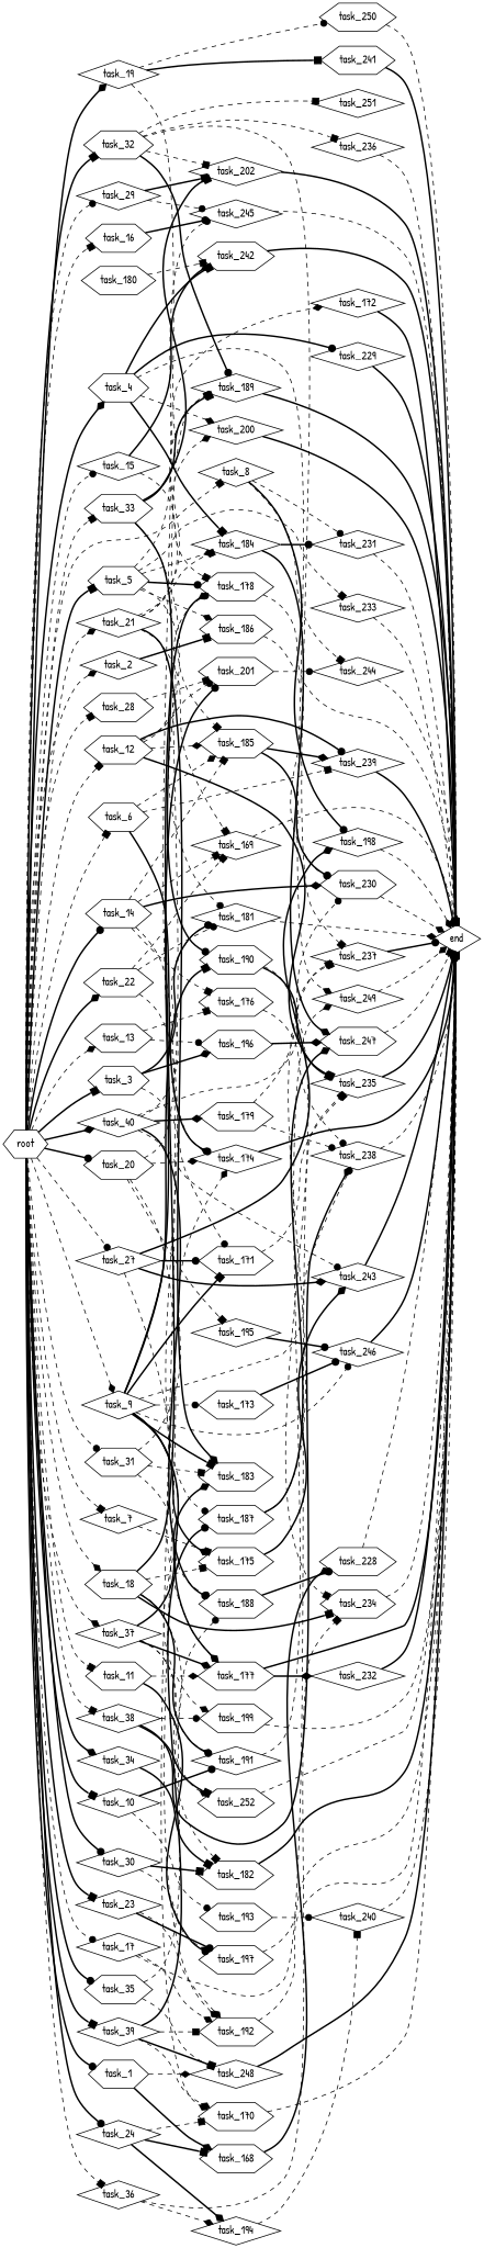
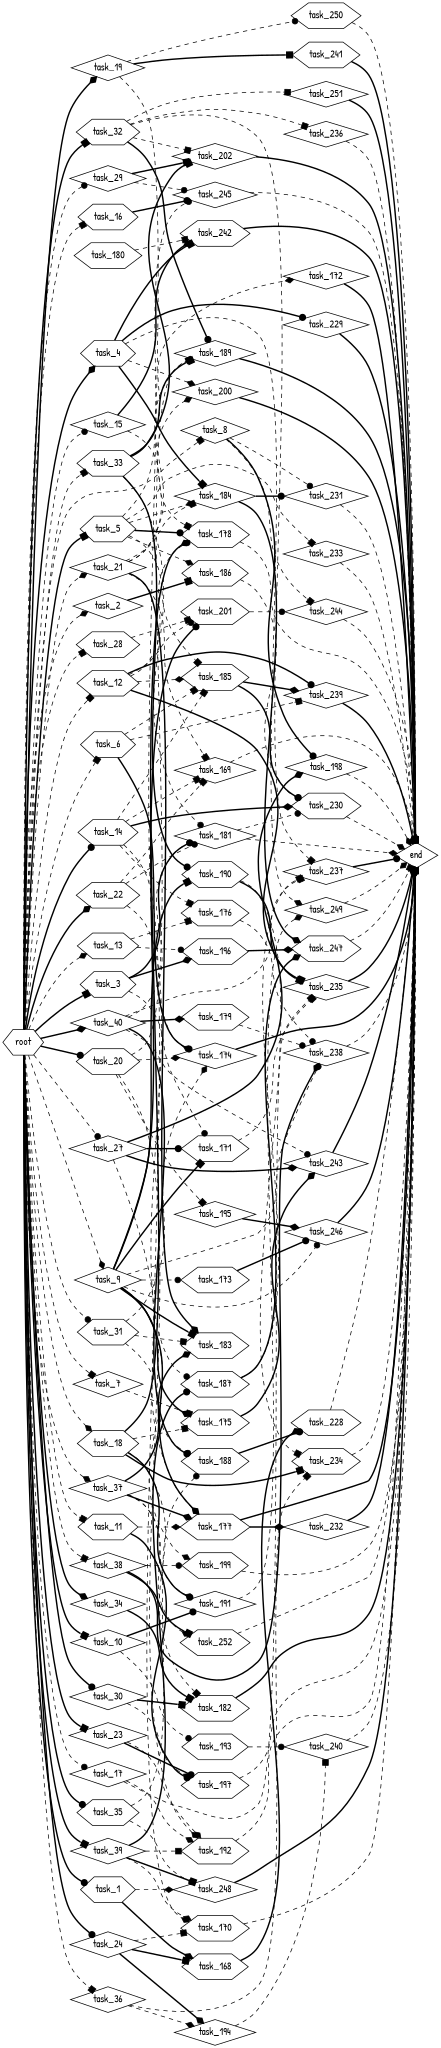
  digraph {
    fontname="Patrick Hand"
    rankdir=LR
    node [fontname="Patrick Hand" shape=diamond]
    edge [arrowhead=box fontname="Patrick Hand" style=dashed]
    task_8
    task_231
    task_244
    task_198
    end
    task_239
    task_173 [shape=hexagon]
    task_246
    task_189
    task_192 [shape=hexagon]
    task_17
    task_235
    task_32 [shape=hexagon]
    task_251
    task_236
    task_202
    task_237
    task_242 [shape=hexagon]
    task_35 [shape=hexagon]
    task_188 [shape=hexagon]
    task_248
    task_228 [shape=hexagon]
    task_180 [shape=hexagon]
    task_15
    task_178 [shape=hexagon]
    task_252 [shape=hexagon]
    task_177 [shape=hexagon]
    task_232
    task_33 [shape=hexagon]
    task_181
    task_190 [shape=hexagon]
    task_172
    task_234 [shape=hexagon]
    task_186 [shape=hexagon]
    task_230 [shape=hexagon]
    task_175 [shape=hexagon]
    task_7
    task_243
    task_241 [shape=hexagon]
    task_233
    task_176 [shape=hexagon]
    task_238
    task_13 [shape=hexagon]
    task_196 [shape=hexagon]
    task_247 [shape=hexagon]
    task_22 [shape=hexagon]
    task_169
    task_187 [shape=hexagon]
    task_5 [shape=hexagon]
    task_184
    task_245
    task_185 [shape=hexagon]
    task_200
    task_201 [shape=hexagon]
    task_6 [shape=hexagon]
    task_174
    task_240
    task_182 [shape=hexagon]
    task_30
    task_197 [shape=hexagon]
    task_3 [shape=hexagon]
    task_171 [shape=hexagon]
    task_179 [shape=hexagon]
    task_183 [shape=hexagon]
    task_193 [shape=hexagon]
    task_16 [shape=hexagon]
    task_191
    task_249
    root [shape=hexagon]
    task_21
    task_18 [shape=hexagon]
    task_31 [shape=hexagon]
    task_9
    task_1 [shape=hexagon]
    task_28 [shape=hexagon]
    task_29
    task_34
    task_10
    task_2
    task_38
    task_39
    task_14 [shape=hexagon]
    task_24
    task_19
    task_36
    task_4 [shape=hexagon]
    task_40
    task_27
    task_12 [shape=hexagon]
    task_23
    task_37
    task_11 [shape=hexagon]
    task_20 [shape=hexagon]
    task_199 [shape=hexagon]
    task_168 [shape=hexagon]
    task_170 [shape=hexagon]
    task_194
    task_250 [shape=hexagon]
    task_229
    task_195
    task_8 -> task_231 [arrowhead=dot]
    task_8 -> task_244
    task_8 -> task_198 [arrowhead=dot style=bold]
    task_231 -> end
    task_244 -> end [arrowhead=diamond]
    task_198 -> end [arrowhead=diamond]
    task_239 -> end [arrowhead=dot style=bold]
    task_173 -> task_246 [arrowhead=dot style=bold]
    task_246 -> end [arrowhead=diamond style=bold]
    task_189 -> end [arrowhead=dot style=bold]
    task_192 -> end
    task_17 -> task_192 [arrowhead=diamond]
    task_17 -> task_235
    task_235 -> end [arrowhead=diamond style=bold]
    task_32 -> task_189 [arrowhead=dot style=bold]
    task_32 -> task_251
    task_32 -> task_236
    task_32 -> task_202
    task_32 -> task_237
+   task_251 -> end [style=bold]
    task_236 -> end [arrowhead=diamond]
    task_202 -> end [style=bold]
    task_237 -> end [arrowhead=dot style=bold]
    task_242 -> end [style=bold]
    task_35 -> task_188 [arrowhead=dot]
    task_35 -> task_248 [arrowhead=dot]
    task_188 -> task_228 [arrowhead=dot style=bold]
    task_248 -> end [arrowhead=diamond style=bold]
    task_228 -> end [arrowhead=diamond]
    task_180 -> task_242
    task_15 -> task_242 [arrowhead=diamond style=bold]
    task_15 -> task_178
    task_178 -> end [arrowhead=dot]
    task_252 -> end
    task_177 -> end [style=bold]
    task_177 -> task_232 [arrowhead=diamond style=bold]
    task_232 -> end [arrowhead=diamond style=bold]
    task_33 -> task_189 [style=bold]
    task_33 -> task_202 [style=bold]
    task_33 -> task_181 [arrowhead=dot]
    task_33 -> task_190 [arrowhead=dot style=bold]
    task_33 -> task_172 [arrowhead=diamond]
    task_181 -> end [arrowhead=diamond]
    task_190 -> task_235 [style=bold]
    task_190 -> task_234
    task_172 -> end [style=bold]
    task_234 -> end
    task_186 -> task_230 [arrowhead=dot]
    task_230 -> end [arrowhead=diamond]
    task_175 -> task_243 [arrowhead=diamond style=bold]
    task_7 -> task_175
    task_243 -> end [arrowhead=dot style=bold]
    task_241 -> end [arrowhead=dot style=bold]
    task_233 -> end [arrowhead=dot]
    task_176 -> task_238 [arrowhead=dot]
    task_238 -> end [arrowhead=diamond]
    task_13 -> task_176
    task_13 -> task_196 [arrowhead=dot]
    task_196 -> task_247 [arrowhead=diamond style=bold]
    task_247 -> end
    task_22 -> task_181 [arrowhead=dot]
    task_22 -> task_169
    task_22 -> task_187 [arrowhead=dot]
    task_169 -> end [arrowhead=dot]
    task_187 -> task_237
    task_187 -> task_247 [arrowhead=diamond style=bold]
    task_5 -> task_178 [arrowhead=dot style=bold]
    task_5 -> task_186 [arrowhead=diamond]
    task_5 -> task_233
    task_5 -> task_184 [arrowhead=diamond]
    task_5 -> task_245 [arrowhead=dot]
    task_5 -> task_185
    task_184 -> task_231 [arrowhead=dot style=bold]
    task_184 -> task_247 [arrowhead=diamond style=bold]
    task_245 -> end [arrowhead=dot]
    task_185 -> task_239 [arrowhead=diamond style=bold]
    task_185 -> task_230 [arrowhead=dot style=bold]
    task_200 -> end [arrowhead=dot style=bold]
    task_201 -> task_244 [arrowhead=dot]
    task_6 -> task_239
-   task_6 -> task_185 [arrowhead=diamond]
+   task_6 -> task_185
    task_6 -> task_174 [arrowhead=dot style=bold]
    task_174 -> end [arrowhead=diamond style=bold]
    task_240 -> end [arrowhead=dot]
    task_182 -> end [style=bold]
    task_30 -> task_182 [style=bold]
    task_30 -> task_197 [arrowhead=diamond]
    task_197 -> end [arrowhead=dot]
    task_3 -> task_181 [arrowhead=dot style=bold]
    task_3 -> task_196 [arrowhead=diamond style=bold]
    task_3 -> task_171 [arrowhead=dot]
    task_171 -> task_235
-   task_179 -> task_230 [arrowhead=dot]
+   task_181 -> task_230 [arrowhead=dot]
    task_179 -> task_238 [arrowhead=dot]
    task_193 -> task_240 [arrowhead=dot]
    task_16 -> task_245 [arrowhead=dot style=bold]
    task_191 -> task_249 [arrowhead=diamond]
    task_249 -> end [arrowhead=diamond]
    root -> task_8
    root -> task_17 [arrowhead=dot]
    root -> task_32 [style=bold]
    root -> task_35 [arrowhead=dot style=bold]
    root -> task_15 [arrowhead=dot]
    root -> task_33
    root -> task_7
    root -> task_13 [arrowhead=diamond]
    root -> task_22 [arrowhead=diamond style=bold]
    root -> task_5 [style=bold]
    root -> task_6
    root -> task_30 [arrowhead=dot style=bold]
    root -> task_3 [style=bold]
    root -> task_16
    root -> task_21 [arrowhead=diamond]
    root -> task_18 [arrowhead=diamond]
    root -> task_31 [arrowhead=dot]
    root -> task_9 [arrowhead=diamond]
    root -> task_1 [arrowhead=dot style=bold]
    root -> task_28
    root -> task_29 [arrowhead=dot]
    root -> task_34 [arrowhead=diamond style=bold]
    root -> task_10 [style=bold]
    root -> task_2 [arrowhead=diamond]
    root -> task_38
    root -> task_39 [style=bold]
    root -> task_14 [arrowhead=dot style=bold]
    root -> task_24 [arrowhead=dot style=bold]
    root -> task_19 [arrowhead=diamond style=bold]
    root -> task_36
    root -> task_4 [arrowhead=diamond style=bold]
    root -> task_40 [arrowhead=diamond style=bold]
    root -> task_27 [arrowhead=dot]
    root -> task_12
    root -> task_23 [style=bold]
    root -> task_37 [arrowhead=diamond]
    root -> task_11
    root -> task_20 [arrowhead=dot style=bold]
    task_21 -> task_189
    task_21 -> task_169
    task_21 -> task_184
    task_21 -> task_200 [arrowhead=diamond]
    task_21 -> task_183 [arrowhead=diamond style=bold]
    task_18 -> task_178 [arrowhead=diamond style=bold]
    task_18 -> task_234 [style=bold]
    task_18 -> task_175
    task_18 -> task_182
    task_18 -> task_191 [arrowhead=dot style=bold]
    task_31 -> task_188 [arrowhead=dot]
    task_31 -> task_174 [arrowhead=diamond]
    task_31 -> task_183
    task_9 -> task_173 [arrowhead=dot]
    task_9 -> task_246 [arrowhead=dot]
    task_9 -> task_177 [arrowhead=diamond style=bold]
    task_9 -> task_190 [style=bold]
    task_9 -> task_175 [arrowhead=diamond style=bold]
    task_9 -> task_238 [arrowhead=dot]
    task_9 -> task_201 [arrowhead=dot style=bold]
    task_9 -> task_171 [style=bold]
    task_9 -> task_183 [style=bold]
    task_9 -> task_199 [arrowhead=diamond]
    task_1 -> task_248 [arrowhead=diamond]
    task_1 -> task_168 [arrowhead=diamond style=bold]
    task_28 -> task_201
    task_29 -> task_202 [style=bold]
    task_29 -> task_245 [arrowhead=dot]
    task_34 -> task_182 [style=bold]
    task_10 -> task_193 [arrowhead=dot]
    task_10 -> task_191 [arrowhead=dot style=bold]
    task_2 -> task_186 [style=bold]
    task_38 -> task_252 [style=bold]
    task_38 -> task_238 [arrowhead=diamond style=bold]
    task_38 -> task_199 [arrowhead=dot]
    task_39 -> task_192
    task_39 -> task_248 [style=bold]
    task_39 -> task_187 [arrowhead=dot style=bold]
    task_39 -> task_170 [arrowhead=diamond]
    task_14 -> task_230 [arrowhead=diamond style=bold]
    task_14 -> task_176
    task_14 -> task_169
    task_14 -> task_185
    task_14 -> task_170 [arrowhead=diamond]
    task_24 -> task_168 [style=bold]
    task_24 -> task_170
    task_24 -> task_194 [arrowhead=diamond style=bold]
    task_19 -> task_241 [style=bold]
    task_19 -> task_174 [arrowhead=diamond]
    task_19 -> task_250 [arrowhead=dot]
    task_36 -> task_234
    task_36 -> task_194 [arrowhead=diamond]
    task_4 -> task_242 [style=bold]
    task_4 -> task_184 [style=bold]
    task_4 -> task_200 [arrowhead=diamond]
    task_4 -> task_249 [arrowhead=diamond]
    task_4 -> task_229 [arrowhead=dot style=bold]
    task_40 -> task_237
    task_40 -> task_188 [arrowhead=dot style=bold]
    task_40 -> task_181 [arrowhead=dot]
    task_40 -> task_243 [arrowhead=dot]
    task_40 -> task_179 [arrowhead=diamond style=bold]
    task_27 -> task_198 [arrowhead=diamond style=bold]
    task_27 -> task_177 [arrowhead=diamond]
    task_27 -> task_243 [arrowhead=diamond style=bold]
    task_27 -> task_171 [arrowhead=dot style=bold]
    task_12 -> task_239 [arrowhead=dot style=bold]
    task_12 -> task_235 [style=bold]
    task_12 -> task_178 [arrowhead=dot]
    task_12 -> task_185 [arrowhead=diamond]
    task_12 -> task_201 [arrowhead=dot]
    task_23 -> task_192 [arrowhead=diamond]
    task_23 -> task_197 [arrowhead=dot style=bold]
    task_37 -> task_252 [arrowhead=diamond]
    task_37 -> task_177 [arrowhead=diamond style=bold]
    task_37 -> task_183 [arrowhead=diamond style=bold]
    task_37 -> task_191 [arrowhead=diamond]
    task_11 -> task_177 [arrowhead=diamond]
    task_11 -> task_197 [arrowhead=dot style=bold]
    task_20 -> task_189
    task_20 -> task_192 [arrowhead=diamond]
    task_20 -> task_174 [arrowhead=diamond]
    task_20 -> task_195
    task_199 -> end [arrowhead=diamond]
    task_168 -> task_228 [arrowhead=diamond style=bold]
    task_170 -> end
    task_194 -> task_240
    task_250 -> end
    task_229 -> end [arrowhead=diamond style=bold]
-   task_195 -> task_246 [arrowhead=dot style=bold]
+   task_195 -> task_246 [arrowhead=diamond style=bold]
  }
